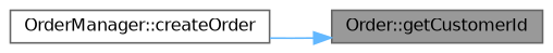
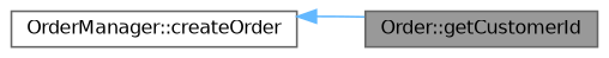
  digraph {
    rankdir=RL
    node [fontname=Helvetica fontsize=10 shape=box style=filled]
    n1 [color=gray40 fillcolor=grey60 fontcolor=black height=0.2 label="Order::getCustomerId" width=0.4]
    n2 [color=grey40 fillcolor=white height=0.2 label="OrderManager::createOrder" width=0.4]
-   n1 -> n2 [color=steelblue1 dir=back fontname=Helvetica fontsize=10 labelfontname=Helvetica labelfontsize=10 style=solid]
+   n2 -> n1 [color=steelblue1 dir=back fontname=Helvetica fontsize=10 labelfontname=Helvetica labelfontsize=10 style=solid]
  }
